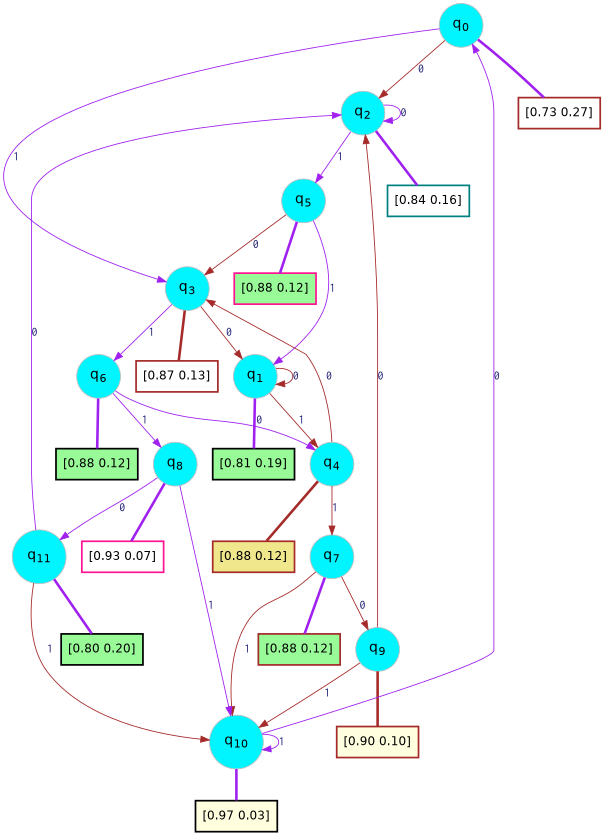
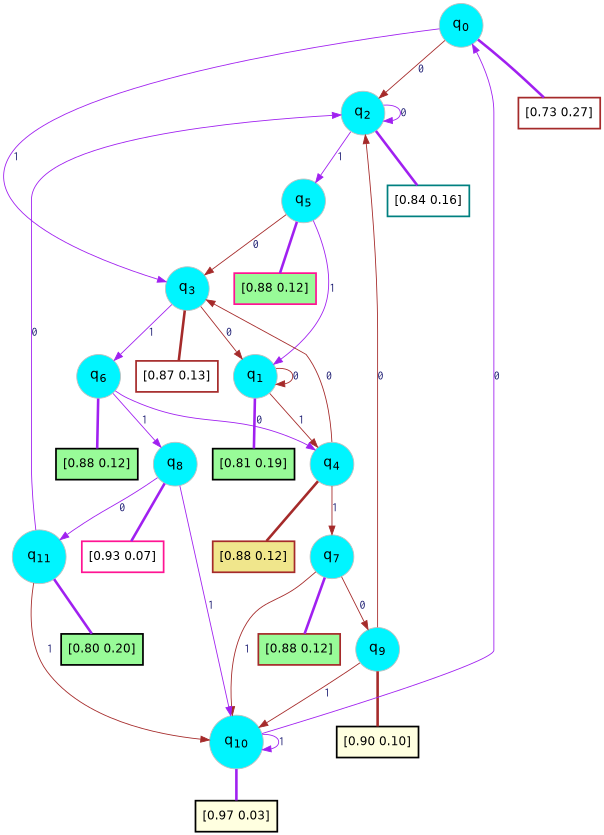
  digraph {
    rankdir=TD
    node [color=gray fillcolor=turquoise1 fontcolor=black fontname=Helvetica fontsize=16 fontweight=bold shape=circle style=filled]
    edge [arrowsize=1 color=purple fontcolor=midnightblue fontname=courier fontweight=bold penwidth=1 style=solid weight=20]
    n1 [label=<q<SUB>0</SUB>>]
    n2 [label=<q<SUB>2</SUB>>]
    n3 [label=<q<SUB>3</SUB>>]
    n4 [color=brown fillcolor=white fontsize=14 label="[0.73 0.27]" penwidth=2 shape=box]
    n5 [label=<q<SUB>5</SUB>>]
    n6 [color=teal fillcolor=white fontsize=14 label="[0.84 0.16]" penwidth=2 shape=box]
    n7 [label=<q<SUB>1</SUB>>]
    n8 [label=<q<SUB>6</SUB>>]
    n9 [color=brown fillcolor=white fontsize=14 label="[0.87 0.13]" penwidth=2 shape=box]
    n10 [label=<q<SUB>4</SUB>>]
    n11 [color=black fillcolor=palegreen fontsize=14 label="[0.81 0.19]" penwidth=2 shape=box]
    n12 [label=<q<SUB>7</SUB>>]
    n13 [color=brown fillcolor=khaki fontsize=14 label="[0.88 0.12]" penwidth=2 shape=box]
    n14 [color=deeppink fillcolor=palegreen fontsize=14 label="[0.88 0.12]" penwidth=2 shape=box]
    n15 [label=<q<SUB>8</SUB>>]
    n16 [color=black fillcolor=palegreen fontsize=14 label="[0.88 0.12]" penwidth=2 shape=box]
    n17 [label=<q<SUB>9</SUB>>]
    n18 [label=<q<SUB>10</SUB>>]
    n19 [color=brown fillcolor=palegreen fontsize=14 label="[0.88 0.12]" penwidth=2 shape=box]
    n20 [label=<q<SUB>11</SUB>>]
    n21 [color=deeppink fillcolor=white fontsize=14 label="[0.93 0.07]" penwidth=2 shape=box]
-   n22 [color=brown fillcolor=lightyellow fontsize=14 label="[0.90 0.10]" penwidth=2 shape=box]
+   n22 [color=black fillcolor=lightyellow fontsize=14 label="[0.90 0.10]" penwidth=2 shape=box]
    n23 [color=black fillcolor=lightyellow fontsize=14 label="[0.97 0.03]" penwidth=2 shape=box]
    n24 [color=black fillcolor=palegreen fontsize=14 label="[0.80 0.20]" penwidth=2 shape=box]
    n1 -> n2 [color=brown label=0]
    n1 -> n3 [label=1]
    n1 -> n4 [arrowhead=none penwidth=3]
    n2 -> n2 [label=0]
    n2 -> n5 [label=1]
    n2 -> n6 [arrowhead=none penwidth=3]
    n3 -> n7 [color=brown label=0]
    n3 -> n8 [label=1]
    n3 -> n9 [arrowhead=none color=brown penwidth=3]
    n5 -> n3 [color=brown label=0]
    n5 -> n7 [label=1]
    n5 -> n14 [arrowhead=none penwidth=3]
    n7 -> n7 [color=brown label=0]
    n7 -> n10 [color=brown label=1]
    n7 -> n11 [arrowhead=none penwidth=3]
    n8 -> n10 [label=0]
    n8 -> n15 [label=1]
    n8 -> n16 [arrowhead=none penwidth=3]
    n10 -> n3 [color=brown label=0]
    n10 -> n12 [color=brown label=1]
    n10 -> n13 [arrowhead=none color=brown penwidth=3]
    n12 -> n17 [color=brown label=0]
    n12 -> n18 [color=brown label=1]
    n12 -> n19 [arrowhead=none penwidth=3]
    n15 -> n18 [label=1]
    n15 -> n20 [label=0]
    n15 -> n21 [arrowhead=none penwidth=3]
    n17 -> n2 [color=brown label=0]
    n17 -> n18 [color=brown label=1]
    n17 -> n22 [arrowhead=none color=brown penwidth=3]
    n18 -> n1 [label=0]
    n18 -> n18 [label=1]
    n18 -> n23 [arrowhead=none penwidth=3]
    n20 -> n2 [label=0]
    n20 -> n18 [color=brown label=1]
    n20 -> n24 [arrowhead=none penwidth=3]
  }
